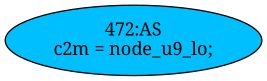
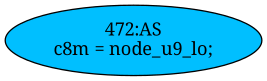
  strict digraph {
    fontname="Noto Serif"
-   n1 [ast="<pyverilog.vparser.ast.Assign object at 0x7f90abd2bfd0>" def_var="['c2m']" fillcolor=deepskyblue label="472:AS\nc2m = node_u9_lo;" statements="[]" style=filled typ=Assign use_var="['node_u9_lo']" fontname="Noto Serif"]
+   n1 [ast="<pyverilog.vparser.ast.Assign object at 0x7f90abd2bfd0>" def_var="['c2m']" fillcolor=deepskyblue label="472:AS\nc8m = node_u9_lo;" statements="[]" style=filled typ=Assign use_var="['node_u9_lo']" fontname="Noto Serif"]
  }
